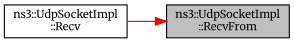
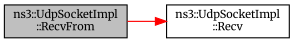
  digraph {
    rankdir=RL
    fontname=Merriweather
    node [color=black fontname=Merriweather fontsize=10 shape=record style=filled]
    n1 [fillcolor=grey75 fontcolor=black height=0.2 label="ns3::UdpSocketImpl\l::RecvFrom" width=0.4]
    n2 [fillcolor=white height=0.2 label="ns3::UdpSocketImpl\l::Recv" width=0.4]
-   n1 -> n2 [color=red dir=back fontname=Merriweather fontsize=10 labelfontname=Helvetica labelfontsize=10 style=solid]
+   n2 -> n1 [color=red dir=back fontname=Merriweather fontsize=10 labelfontname=Helvetica labelfontsize=10 style=solid]
  }
